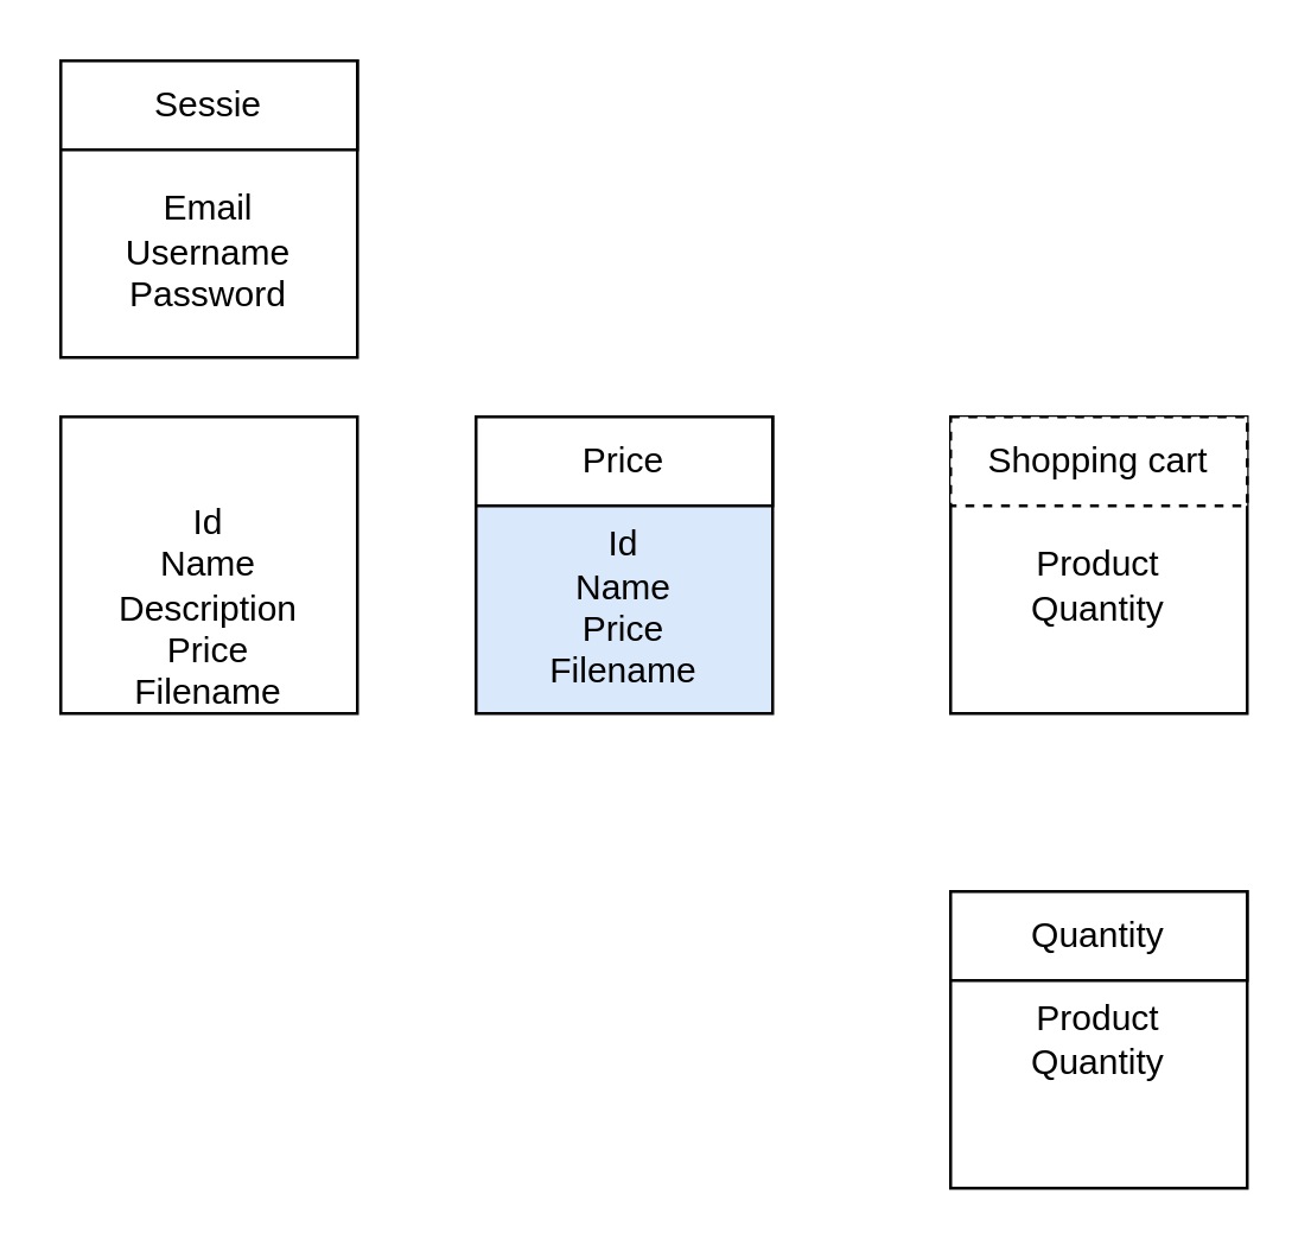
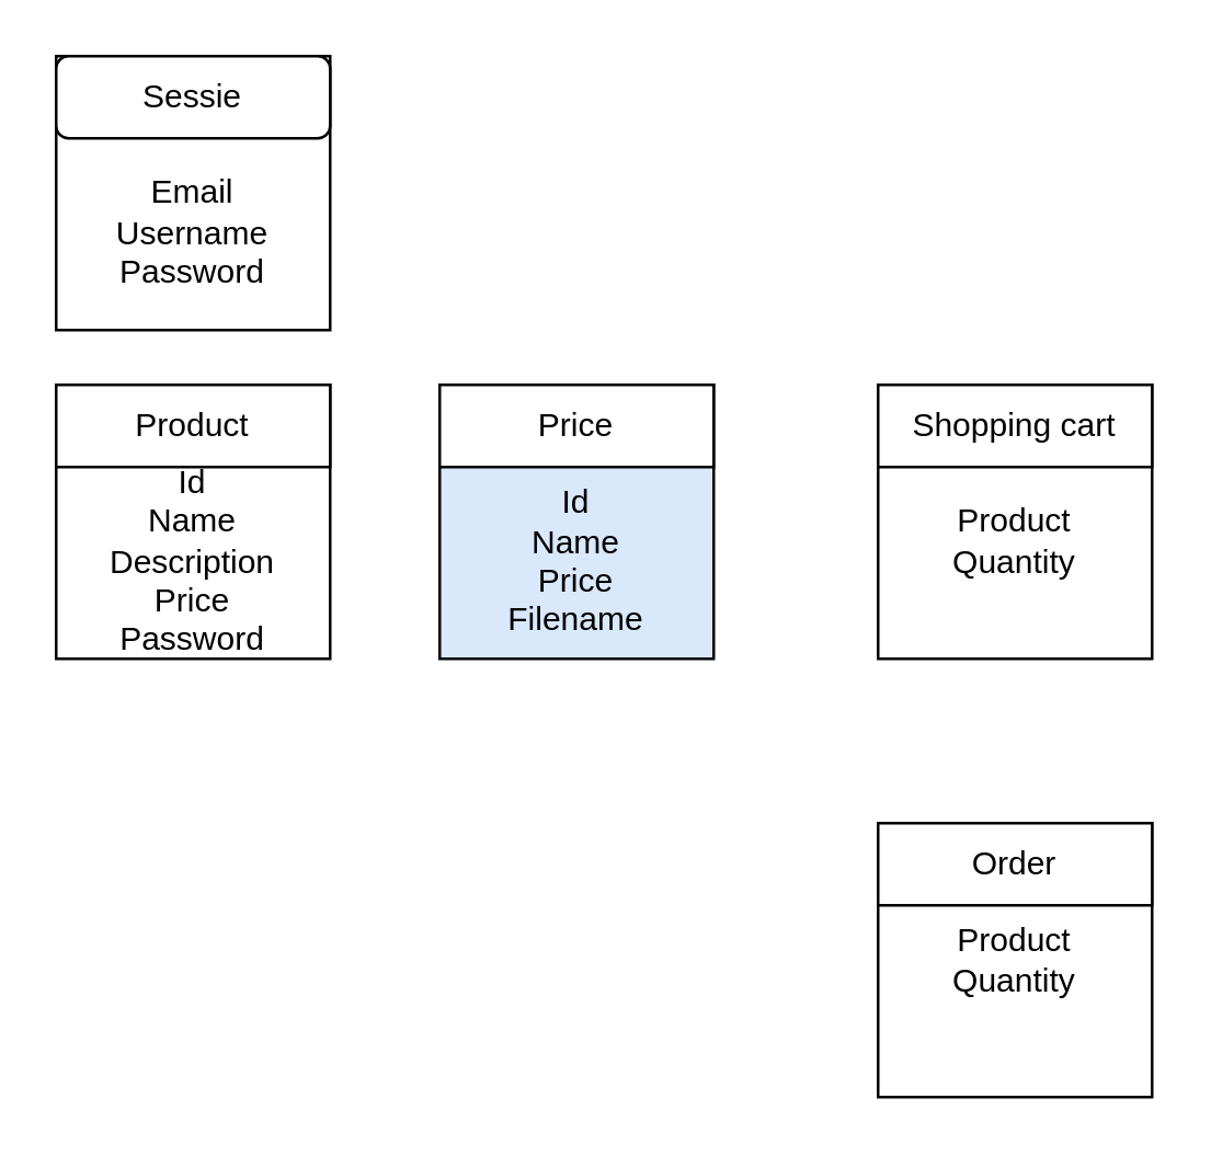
  <mxCell id="0" />
  <mxCell id="1" parent="0" />
  <mxCell id="2" value="&lt;div&gt;&lt;br&gt;&lt;/div&gt;&lt;div&gt;&lt;br&gt;&lt;/div&gt;&lt;div&gt;Email&lt;/div&gt;&lt;div&gt;Username&lt;/div&gt;&lt;div&gt;Password&lt;br&gt;&lt;/div&gt;" style="whiteSpace=wrap;html=1;aspect=fixed;" parent="1" vertex="1"><mxGeometry x="20" y="20" width="100" height="100" as="geometry" /></mxCell>
- <mxCell id="3" value="Sessie" style="rounded=0;whiteSpace=wrap;html=1;" parent="1" vertex="1"><mxGeometry x="20" y="20" width="100" height="30" as="geometry" /></mxCell>
- <mxCell id="4" value="&lt;div&gt;&lt;br&gt;&lt;/div&gt;&lt;div&gt;&lt;br&gt;&lt;/div&gt;&lt;div&gt;Id &lt;br&gt;&lt;/div&gt;&lt;div&gt;Name&lt;/div&gt;&lt;div&gt;Description&lt;/div&gt;&lt;div&gt;Price&lt;/div&gt;&lt;div&gt;Filename&lt;br&gt;&lt;/div&gt;" style="whiteSpace=wrap;html=1;aspect=fixed;" parent="1" vertex="1"><mxGeometry x="20" y="140" width="100" height="100" as="geometry" /></mxCell>
+ <mxCell id="3" value="Sessie" style="whiteSpace=wrap;html=1;rounded=1;" parent="1" vertex="1"><mxGeometry x="20" y="20" width="100" height="30" as="geometry" /></mxCell>
+ <mxCell id="4" value="&lt;div&gt;&lt;br&gt;&lt;/div&gt;&lt;div&gt;&lt;br&gt;&lt;/div&gt;&lt;div&gt;Id &lt;br&gt;&lt;/div&gt;&lt;div&gt;Name&lt;/div&gt;&lt;div&gt;Description&lt;/div&gt;&lt;div&gt;Price&lt;/div&gt;&lt;div&gt;Password&lt;br&gt;&lt;/div&gt;" style="whiteSpace=wrap;html=1;aspect=fixed;" parent="1" vertex="1"><mxGeometry x="20" y="140" width="100" height="100" as="geometry" /></mxCell>
+ <mxCell id="5" value="Product" style="rounded=0;whiteSpace=wrap;html=1;" parent="1" vertex="1"><mxGeometry x="20" y="140" width="100" height="30" as="geometry" /></mxCell>
  <mxCell id="6" value="&lt;div&gt;&lt;br&gt;&lt;/div&gt;&lt;div&gt;&lt;br&gt;&lt;/div&gt;&lt;div&gt;Id &lt;br&gt;&lt;/div&gt;&lt;div&gt;Name&lt;/div&gt;&lt;div&gt;Price&lt;/div&gt;&lt;div&gt;Filename&lt;br&gt;&lt;/div&gt;" style="whiteSpace=wrap;html=1;aspect=fixed;fillColor=#dae8fc;" parent="1" vertex="1"><mxGeometry x="160" y="140" width="100" height="100" as="geometry" /></mxCell>
  <mxCell id="7" value="Price" style="rounded=0;whiteSpace=wrap;html=1;" parent="1" vertex="1"><mxGeometry x="160" y="140" width="100" height="30" as="geometry" /></mxCell>
  <mxCell id="8" value="&lt;div&gt;&lt;br&gt;&lt;/div&gt;&lt;div&gt;Product&lt;br&gt;&lt;/div&gt;&lt;div&gt;Quantity&lt;br&gt;&lt;/div&gt;" style="whiteSpace=wrap;html=1;aspect=fixed;" parent="1" vertex="1"><mxGeometry x="320" y="140" width="100" height="100" as="geometry" /></mxCell>
- <mxCell id="9" value="Shopping cart" style="rounded=0;whiteSpace=wrap;html=1;dashed=1;" parent="1" vertex="1"><mxGeometry x="320" y="140" width="100" height="30" as="geometry" /></mxCell>
+ <mxCell id="9" value="Shopping cart" style="rounded=0;whiteSpace=wrap;html=1;" parent="1" vertex="1"><mxGeometry x="320" y="140" width="100" height="30" as="geometry" /></mxCell>
  <mxCell id="10" value="&lt;div&gt;Product&lt;/div&gt;&lt;div&gt;Quantity&lt;br&gt;&lt;/div&gt;" style="whiteSpace=wrap;html=1;aspect=fixed;" parent="1" vertex="1"><mxGeometry x="320" y="300" width="100" height="100" as="geometry" /></mxCell>
- <mxCell id="11" value="Quantity" style="rounded=0;whiteSpace=wrap;html=1;" parent="1" vertex="1"><mxGeometry x="320" y="300" width="100" height="30" as="geometry" /></mxCell>
+ <mxCell id="11" value="Order" style="rounded=0;whiteSpace=wrap;html=1;" parent="1" vertex="1"><mxGeometry x="320" y="300" width="100" height="30" as="geometry" /></mxCell>
